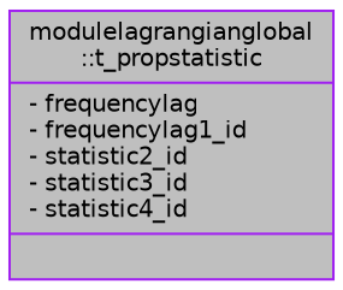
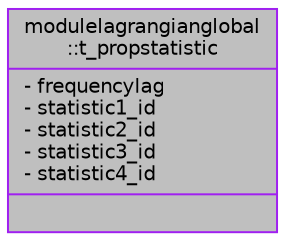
  digraph {
-   n1 [color=purple fillcolor=grey75 fontcolor=black fontname=Helvetica fontsize=10 height=0.2 label="{modulelagrangianglobal\l::t_propstatistic\n|- frequencylag\l- frequencylag1_id\l- statistic2_id\l- statistic3_id\l- statistic4_id\l|}" shape=record style=filled width=0.4]
+   n1 [color=purple fillcolor=grey75 fontcolor=black fontname=Helvetica fontsize=10 height=0.2 label="{modulelagrangianglobal\l::t_propstatistic\n|- frequencylag\l- statistic1_id\l- statistic2_id\l- statistic3_id\l- statistic4_id\l|}" shape=record style=filled width=0.4]
  }
